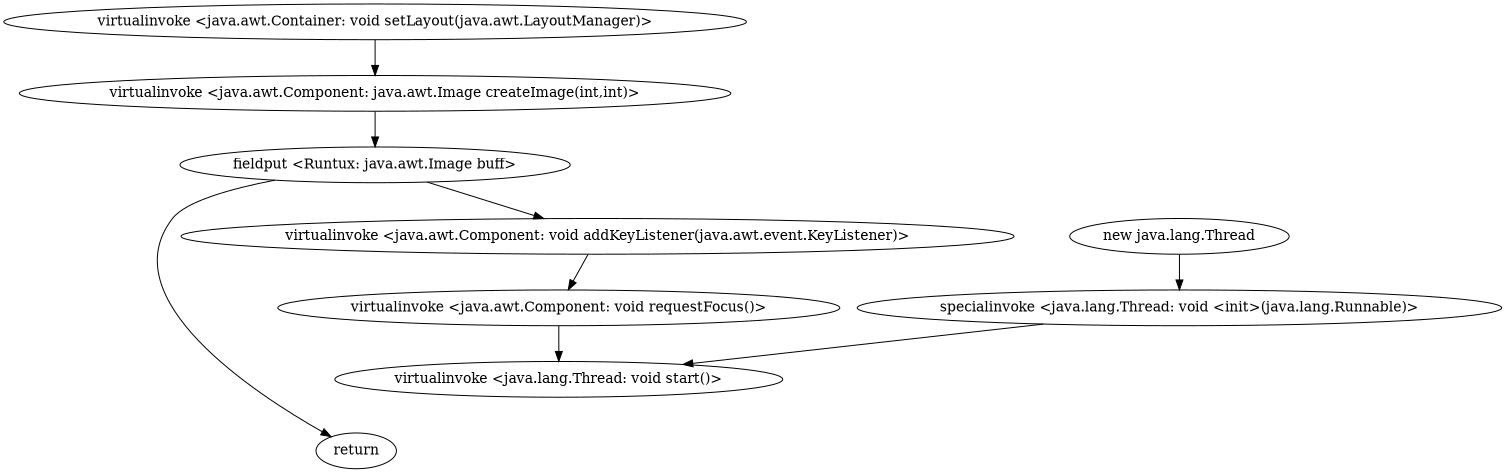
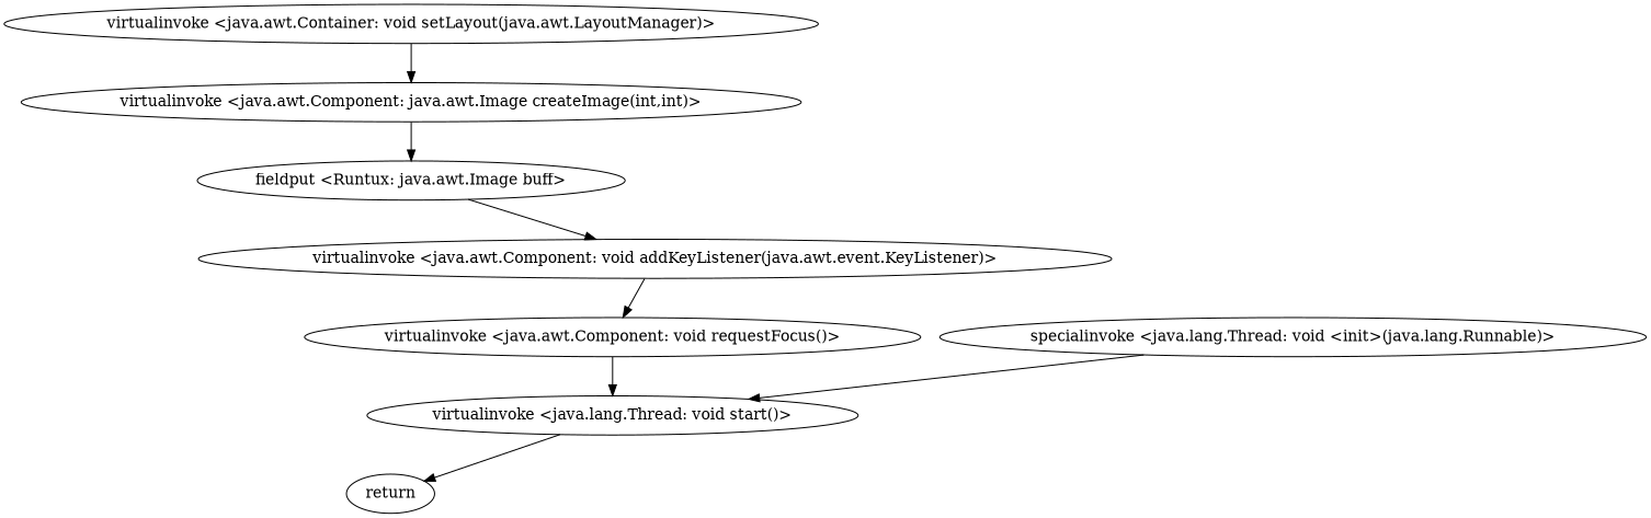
  digraph {
    "virtualinvoke <java.awt.Container: void setLayout(java.awt.LayoutManager)>"
    "virtualinvoke <java.awt.Component: java.awt.Image createImage(int,int)>"
    "fieldput <Runtux: java.awt.Image buff>"
    "virtualinvoke <java.awt.Component: void addKeyListener(java.awt.event.KeyListener)>"
    "virtualinvoke <java.awt.Component: void requestFocus()>"
    "virtualinvoke <java.lang.Thread: void start()>"
-   "new java.lang.Thread"
    "specialinvoke <java.lang.Thread: void <init>(java.lang.Runnable)>"
    return
    "virtualinvoke <java.awt.Container: void setLayout(java.awt.LayoutManager)>" -> "virtualinvoke <java.awt.Component: java.awt.Image createImage(int,int)>"
    "virtualinvoke <java.awt.Component: java.awt.Image createImage(int,int)>" -> "fieldput <Runtux: java.awt.Image buff>"
    "fieldput <Runtux: java.awt.Image buff>" -> "virtualinvoke <java.awt.Component: void addKeyListener(java.awt.event.KeyListener)>"
    "virtualinvoke <java.awt.Component: void addKeyListener(java.awt.event.KeyListener)>" -> "virtualinvoke <java.awt.Component: void requestFocus()>"
    "virtualinvoke <java.awt.Component: void requestFocus()>" -> "virtualinvoke <java.lang.Thread: void start()>"
-   "fieldput <Runtux: java.awt.Image buff>" -> return
-   "new java.lang.Thread" -> "specialinvoke <java.lang.Thread: void <init>(java.lang.Runnable)>"
+   "virtualinvoke <java.lang.Thread: void start()>" -> return
    "specialinvoke <java.lang.Thread: void <init>(java.lang.Runnable)>" -> "virtualinvoke <java.lang.Thread: void start()>"
  }
